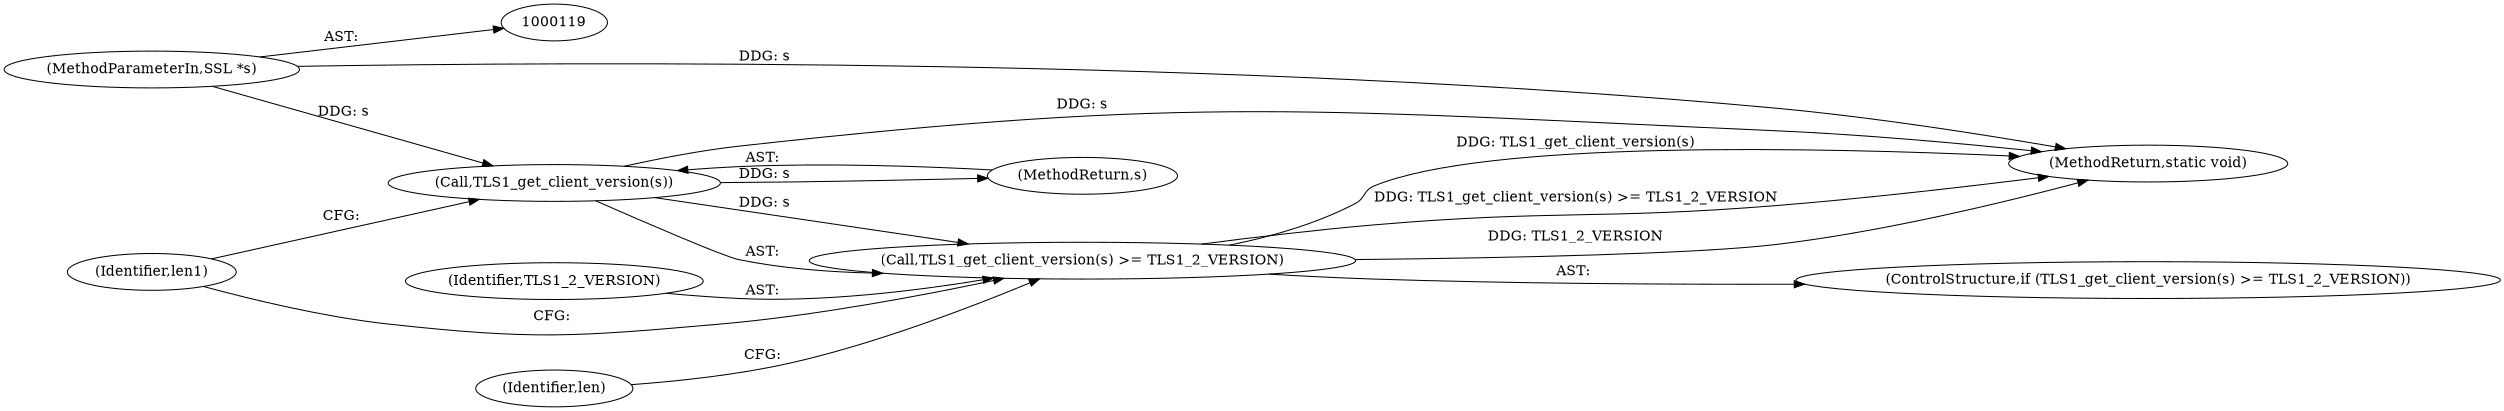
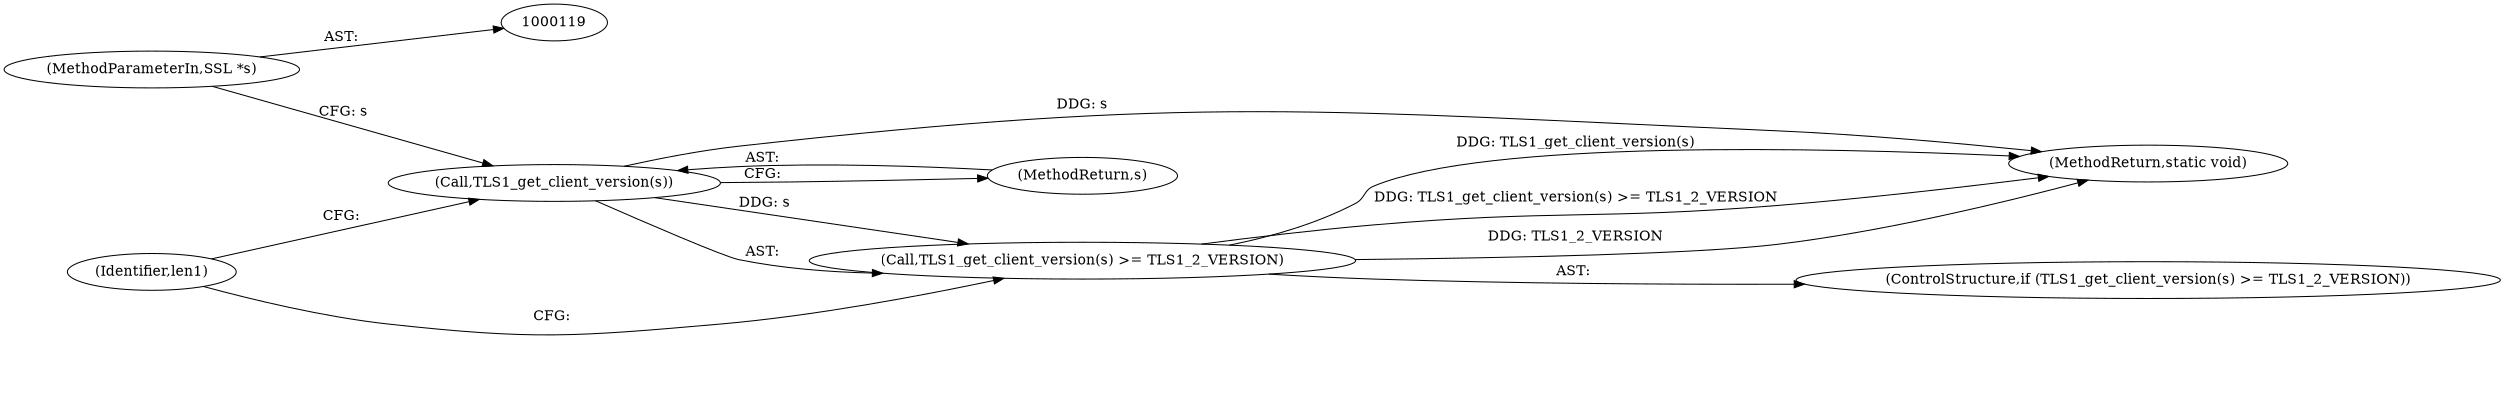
  digraph {
    fontname="DejaVu Serif"
    rankdir=LR
    node [fontname="DejaVu Serif"]
    edge [fontname="DejaVu Serif"]
    n1 [label="(MethodParameterIn,SSL *s)"]
    n2 [label="(Call,TLS1_get_client_version(s))"]
    n3 [label="(MethodReturn,static void)"]
    1000119
    n5 [label="(Call,TLS1_get_client_version(s) >= TLS1_2_VERSION)"]
    n6 [label="(MethodReturn,s)"]
    n7 [label="(ControlStructure,if (TLS1_get_client_version(s) >= TLS1_2_VERSION))"]
-   n8 [label="(Identifier,TLS1_2_VERSION)"]
    n9 [label="(Identifier,len1)"]
-   n10 [label="(Identifier,len)"]
-   n1 -> n2 [label="DDG: s"]
-   n1 -> n3 [label="DDG: s"]
+   n1 -> n2 [label="CFG: s"]
    n1 -> 1000119 [label="AST: "]
    n2 -> n3 [label="DDG: s"]
    n2 -> n5 [label="AST: "]
    n2 -> n5 [label="DDG: s"]
-   n2 -> n6 [label="DDG: s"]
+   n2 -> n6 [label="CFG: "]
    n5 -> n3 [label="DDG: TLS1_get_client_version(s)"]
    n5 -> n3 [label="DDG: TLS1_get_client_version(s) >= TLS1_2_VERSION"]
    n5 -> n3 [label="DDG: TLS1_2_VERSION"]
    n5 -> n7 [label="AST: "]
    n6 -> n2 [label="AST: "]
-   n8 -> n5 [label="AST: "]
    n9 -> n2 [label="CFG: "]
    n9 -> n5 [label="CFG: "]
-   n10 -> n5 [label="CFG: "]
  }
